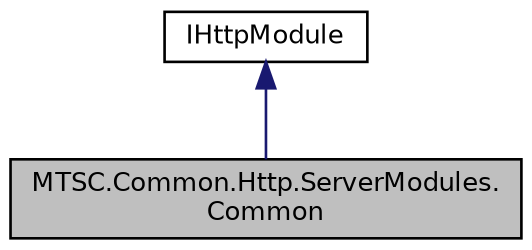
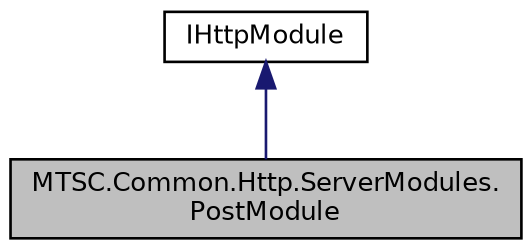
  digraph {
    node [color=black fontname=Helvetica fontsize=10 shape=record style=filled]
-   n1 [fillcolor=grey75 fontcolor=black height=0.2 label="MTSC.Common.Http.ServerModules.\lCommon" width=0.4]
+   n1 [fillcolor=grey75 fontcolor=black height=0.2 label="MTSC.Common.Http.ServerModules.\lPostModule" width=0.4]
    n2 [fillcolor=white height=0.2 label=IHttpModule width=0.4]
    n2 -> n1 [color=midnightblue dir=back fontname=Helvetica fontsize=10 labelfontname=Helvetica labelfontsize=10 style=solid]
  }
